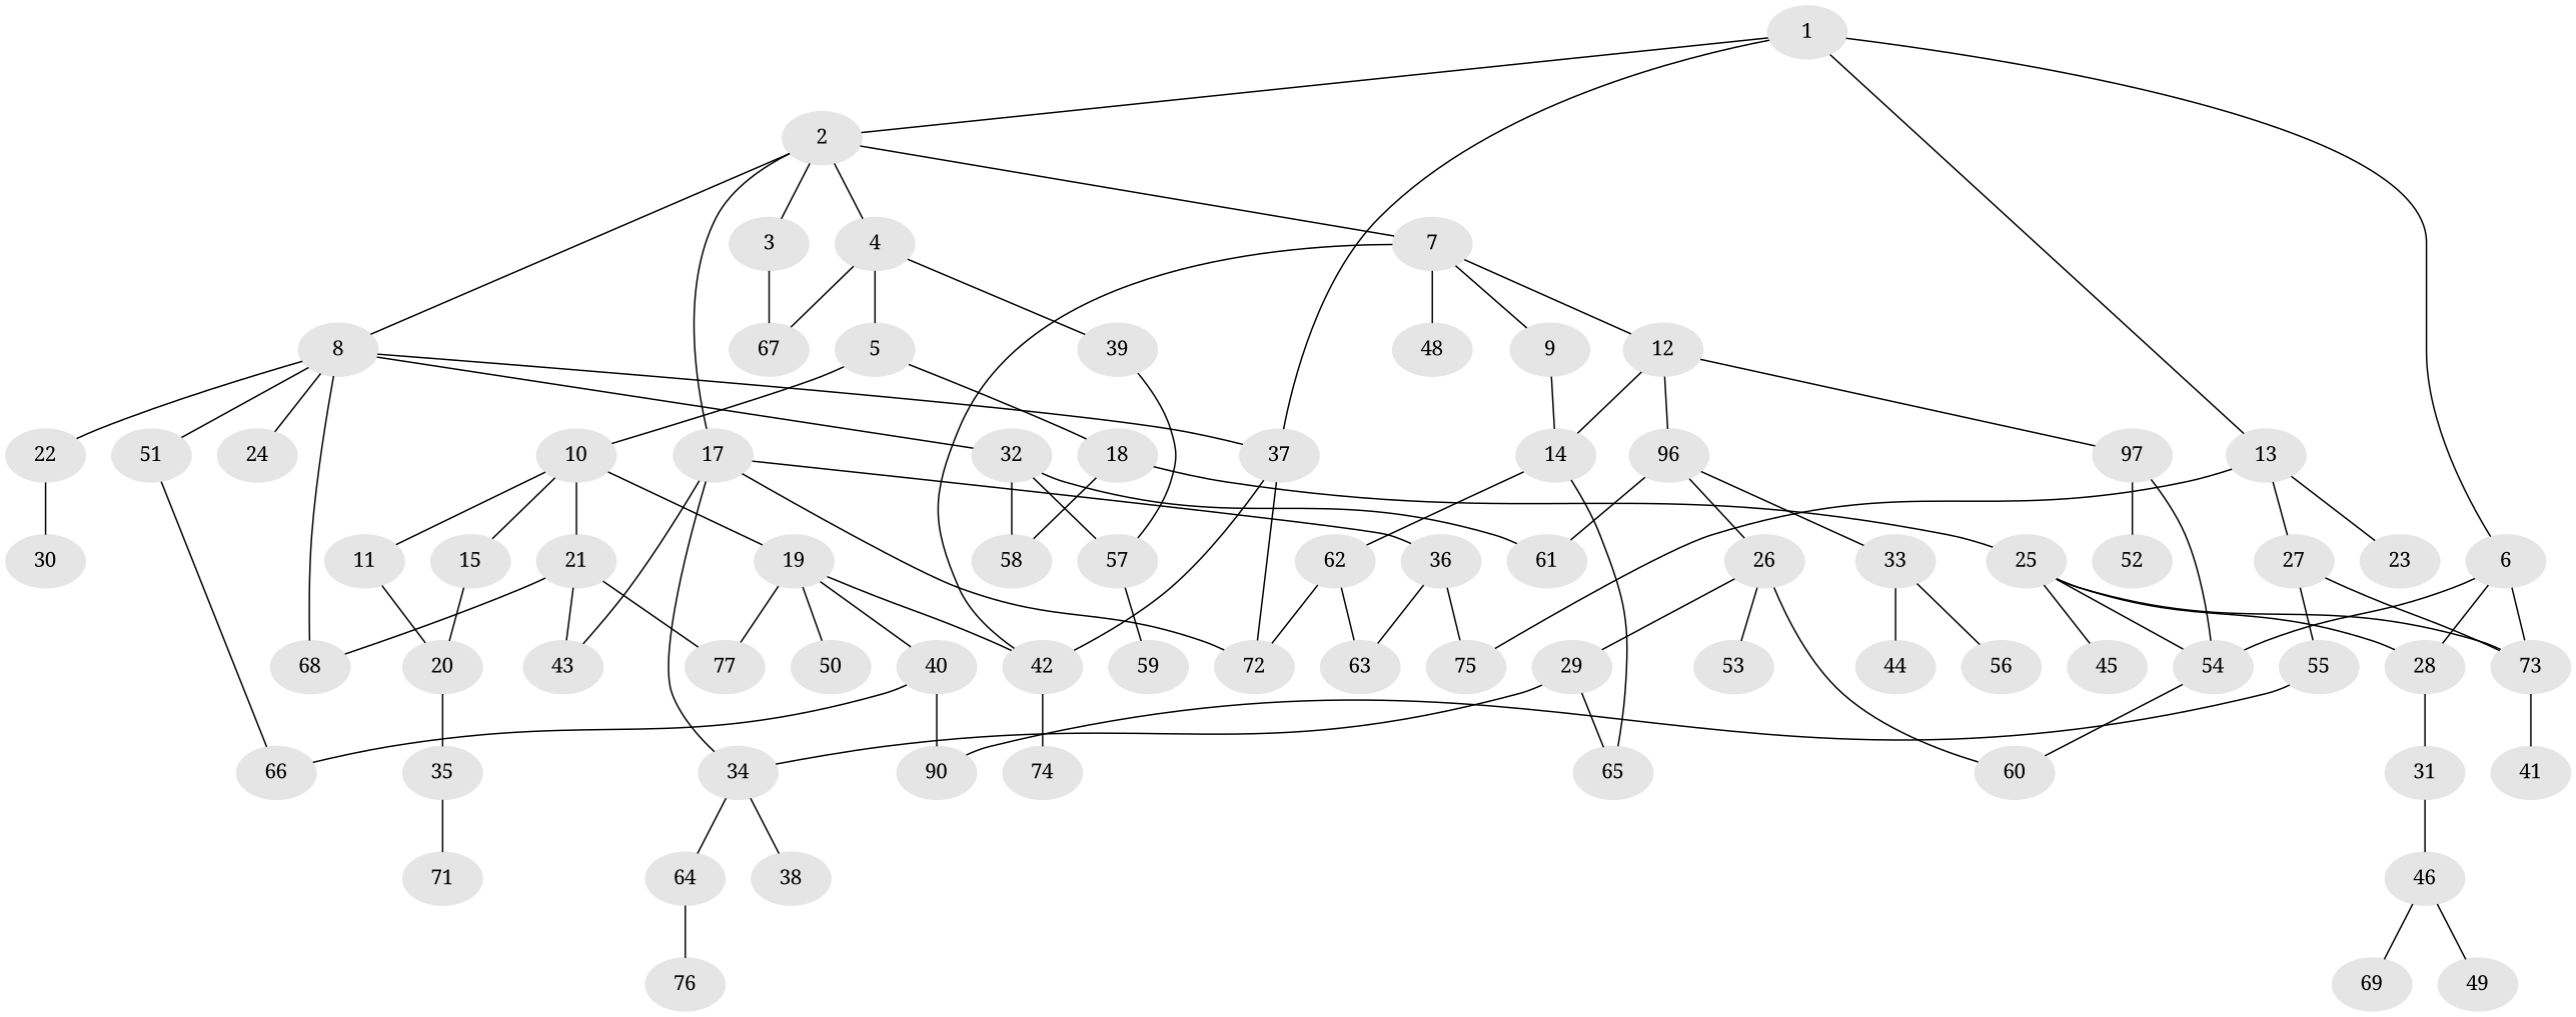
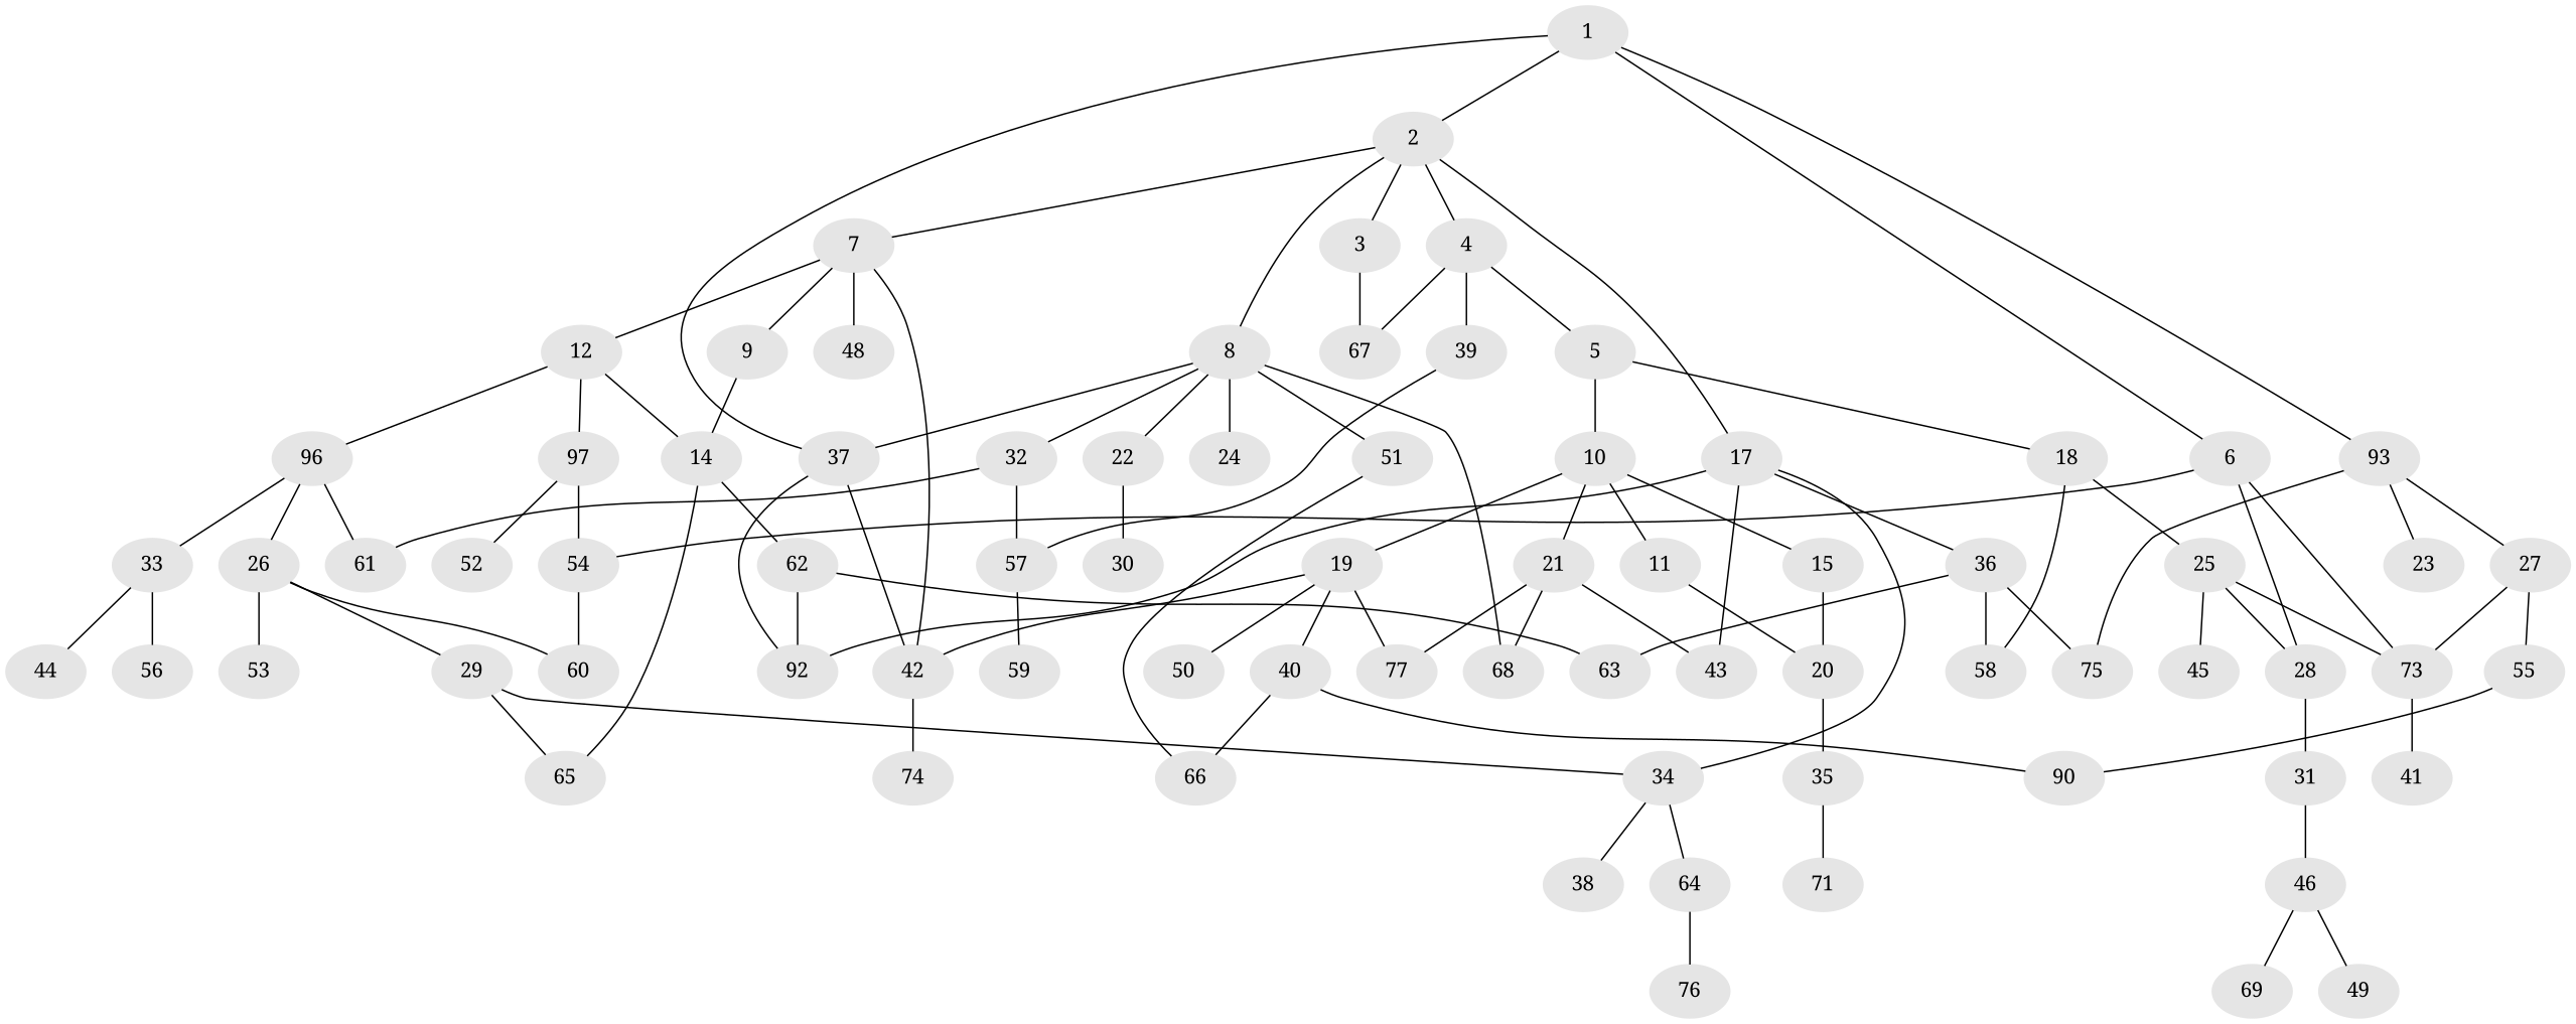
  graph {
    fontname="Noto Serif"
    node [color=gray90 fontname="Noto Serif" style=filled]
    edge [fontname="Noto Serif"]
    1
    2
    6
-   13
+   13 [label=93]
    37
    3
    4
    7
    8
    17
    28
    54
    73
    23
    27
    75
    42
-   72
+   72 [label=92]
    67
    5
    39
    9
    12
    48
    22
    24
    32
    51
    68
    36
    43
    34
    10
    18
    57
    15
    11
    19
    21
    31
    60
    41
    14
    n44 [label=96]
    n45 [label=97]
    74
    20
    25
    58
    30
    61
    66
    62
    65
    40
    50
    77
    35
    26
    33
    52
    55
    63
    29
    53
    44
    56
    45
    n69 [label=90]
    71
    46
    38
    64
    49
    69
    59
    76
    1 -- 2
    1 -- 6
    1 -- 13
    1 -- 37
    2 -- 3
    2 -- 4
    2 -- 7
    2 -- 8
    2 -- 17
    6 -- 28
    6 -- 54
    6 -- 73
    13 -- 23
    13 -- 27
    13 -- 75
    37 -- 42
    37 -- 72
    3 -- 67
    4 -- 67
    4 -- 5
    4 -- 39
    7 -- 42
    7 -- 9
    7 -- 12
    7 -- 48
    8 -- 37
    8 -- 22
    8 -- 24
    8 -- 32
    8 -- 51
    8 -- 68
    17 -- 72
    17 -- 36
    17 -- 43
    17 -- 34
    28 -- 31
    54 -- 60
    73 -- 41
    27 -- 73
    27 -- 55
    42 -- 74
    5 -- 10
    5 -- 18
    39 -- 57
    9 -- 14
    12 -- 14
    12 -- n44
    12 -- n45
    22 -- 30
    32 -- 57
    32 -- 61
    51 -- 66
    36 -- 75
-   32 -- 58
+   36 -- 58
    36 -- 63
    34 -- 38
    34 -- 64
    10 -- 15
    10 -- 11
    10 -- 19
    10 -- 21
    18 -- 25
    18 -- 58
    57 -- 59
    15 -- 20
    11 -- 20
    19 -- 42
    19 -- 40
    19 -- 50
    19 -- 77
    21 -- 68
    21 -- 43
    21 -- 77
    31 -- 46
    14 -- 62
    14 -- 65
    n44 -- 61
    n44 -- 26
    n44 -- 33
    n45 -- 54
    n45 -- 52
    20 -- 35
    25 -- 28
-   25 -- 54
    25 -- 73
    25 -- 45
    62 -- 72
    62 -- 63
    40 -- 66
    40 -- n69
    35 -- 71
    26 -- 60
    26 -- 29
    26 -- 53
    33 -- 44
    33 -- 56
    55 -- n69
    29 -- 34
    29 -- 65
    46 -- 49
    46 -- 69
    64 -- 76
  }
